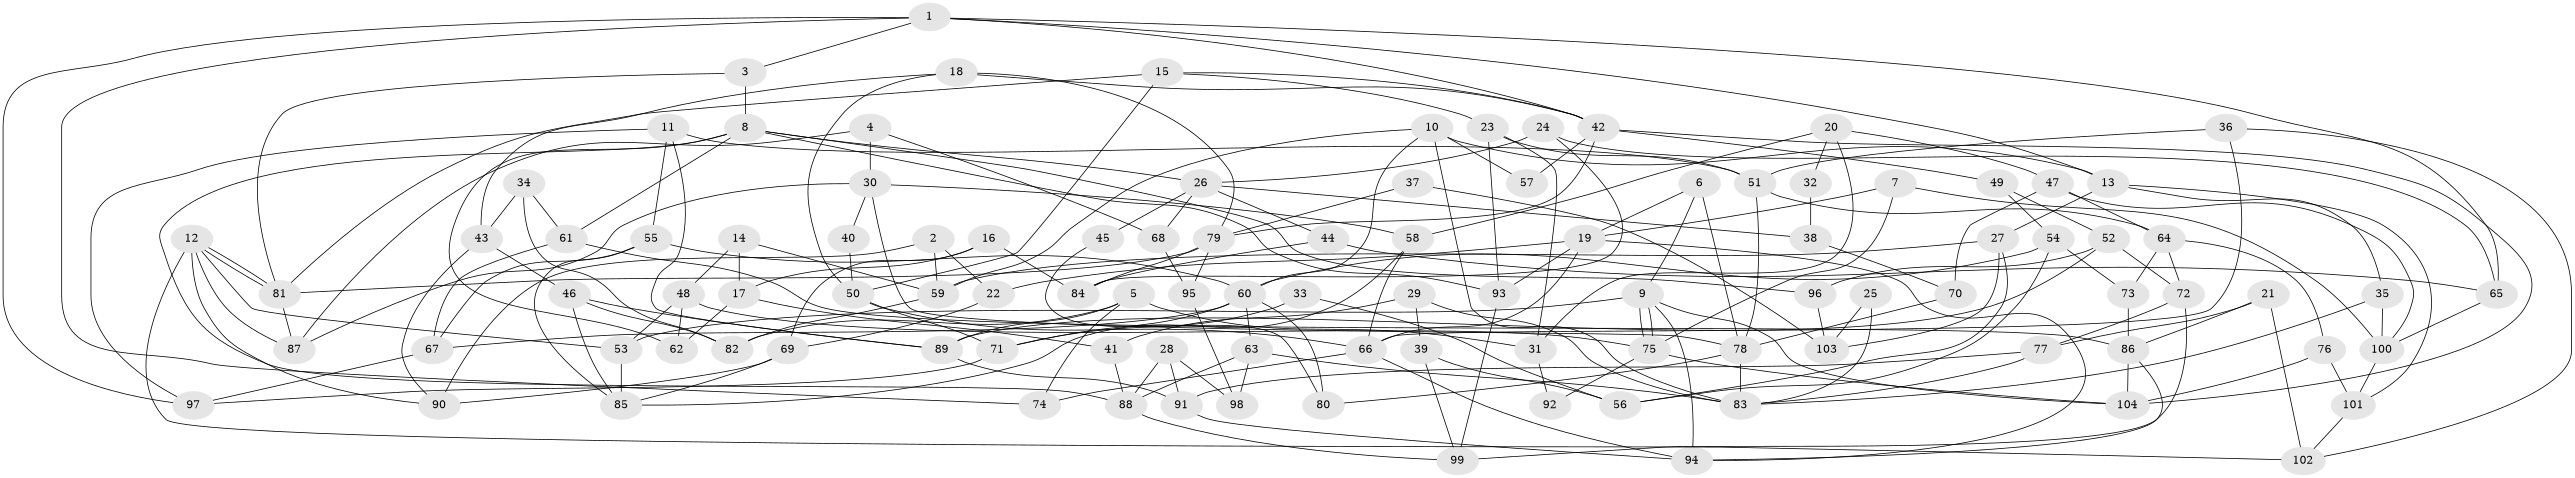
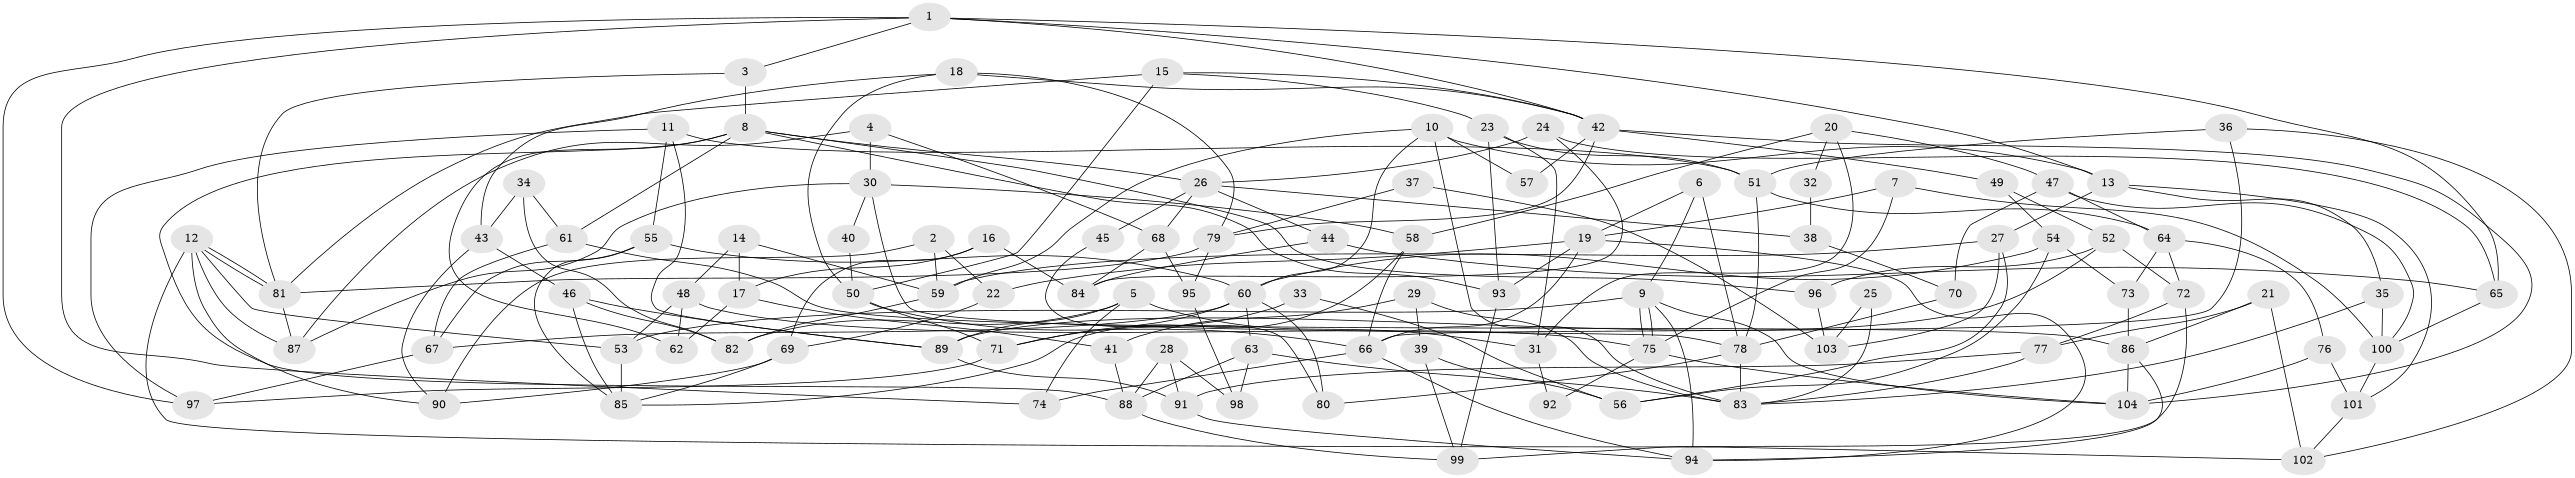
  graph {
    node [color=gray90 style=filled]
    1
    3
    13
    42
    65
    74
    97
    8
    81
    27
    35
    101
    104
    57
    79
    49
    100
    2
    22
    59
    90
    69
    82
    26
    61
    62
    88
    93
    96
    87
    4
    30
    68
    78
    58
    40
    95
    5
    31
    89
    92
    91
    6
    9
    19
    75
    53
    94
    66
    83
    80
    7
    38
    44
    45
    86
    67
    99
    103
    85
    10
    60
    71
    63
    11
    51
    55
    64
    12
    102
    56
    14
    17
    48
    41
    15
    23
    50
    16
    84
    18
    43
    46
    20
    32
    47
    70
    21
    77
    24
    25
    28
    98
    29
    39
    33
    34
    36
    37
    52
    54
    72
    73
    76
    1 -- 3
    1 -- 13
    1 -- 42
    1 -- 65
    1 -- 74
    1 -- 97
    3 -- 8
    3 -- 81
    13 -- 27
    13 -- 35
    13 -- 101
    42 -- 104
    42 -- 57
    42 -- 79
    42 -- 49
    65 -- 100
    8 -- 26
    8 -- 61
    8 -- 62
    8 -- 88
    8 -- 93
    8 -- 96
    81 -- 87
    27 -- 59
    27 -- 103
    27 -- 56
    35 -- 100
    35 -- 83
    101 -- 102
    79 -- 81
    79 -- 95
-   79 -- 84
+   68 -- 84
    49 -- 52
    49 -- 54
    100 -- 101
    2 -- 22
    2 -- 59
    2 -- 90
    22 -- 69
    59 -- 82
    69 -- 90
    69 -- 85
    26 -- 68
    26 -- 38
    26 -- 44
    26 -- 45
    61 -- 86
    61 -- 67
    88 -- 99
    93 -- 99
    96 -- 103
    4 -- 87
    4 -- 30
    4 -- 68
    30 -- 87
    30 -- 78
    30 -- 58
    30 -- 40
    68 -- 95
    78 -- 83
    78 -- 80
    58 -- 66
    58 -- 85
    40 -- 50
    95 -- 98
    5 -- 74
    5 -- 82
    5 -- 31
    5 -- 89
    31 -- 92
    89 -- 91
    91 -- 94
    6 -- 78
    6 -- 9
    6 -- 19
    9 -- 104
    9 -- 75
    9 -- 75
    9 -- 53
    9 -- 94
    19 -- 22
    19 -- 93
    19 -- 94
    19 -- 66
    75 -- 104
    75 -- 92
    53 -- 85
    66 -- 74
    66 -- 94
    7 -- 100
    7 -- 19
    7 -- 75
    38 -- 70
    44 -- 65
    44 -- 84
    45 -- 80
    86 -- 104
    86 -- 94
    67 -- 97
    10 -- 13
    10 -- 57
    10 -- 59
    10 -- 83
    10 -- 60
    60 -- 80
    60 -- 67
    60 -- 71
    60 -- 63
    71 -- 97
    63 -- 88
    63 -- 83
    63 -- 98
    11 -- 97
    11 -- 89
    11 -- 51
    11 -- 55
    51 -- 78
    51 -- 64
    55 -- 67
    55 -- 85
    55 -- 60
    64 -- 72
    64 -- 73
    64 -- 76
    12 -- 81
    12 -- 81
    12 -- 90
    12 -- 87
    12 -- 53
    12 -- 102
    14 -- 59
    14 -- 17
    14 -- 48
    17 -- 62
    17 -- 41
    48 -- 62
    48 -- 75
    48 -- 53
    41 -- 88
    15 -- 42
    15 -- 81
    15 -- 23
    15 -- 50
    23 -- 93
    23 -- 31
    23 -- 51
    50 -- 66
    50 -- 71
    16 -- 69
    16 -- 17
    16 -- 84
    18 -- 42
    18 -- 79
    18 -- 50
    18 -- 43
    43 -- 90
    43 -- 46
    46 -- 82
    46 -- 89
    46 -- 85
    20 -- 58
    20 -- 31
    20 -- 32
    20 -- 47
    32 -- 38
    47 -- 100
    47 -- 64
    47 -- 70
    70 -- 78
    21 -- 86
    21 -- 102
    21 -- 77
    77 -- 91
    77 -- 83
    24 -- 65
    24 -- 26
    24 -- 84
    25 -- 83
    25 -- 103
    28 -- 88
    28 -- 91
    28 -- 98
    29 -- 83
    29 -- 41
    29 -- 39
    39 -- 99
    39 -- 56
    33 -- 71
    33 -- 56
    34 -- 82
    34 -- 61
    34 -- 43
    36 -- 66
    36 -- 51
    36 -- 102
    37 -- 79
    37 -- 103
    52 -- 96
    52 -- 89
    52 -- 72
    54 -- 60
    54 -- 56
    54 -- 73
    72 -- 99
    72 -- 77
    73 -- 86
    76 -- 101
    76 -- 104
  }
